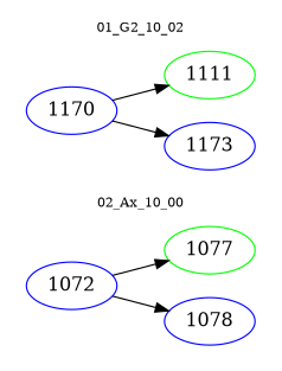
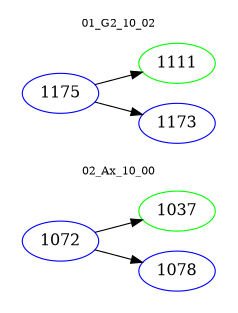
  digraph {
    rankdir=LR
    node [color=blue]
    edge [color=black]
    n1 [label=1072]
    n2 [label=1078]
-   n3 [color=green label=1077]
-   n4 [label=1170]
+   n3 [color=green label=1037]
+   n4 [label=1175]
    n5 [label=1173]
    n6 [color=green label=1111]
    subgraph cluster_1 {
      color=white
      fontsize=10
      label="02_Ax_10_00"
      n1
      n2
      n3
    }
    subgraph cluster_2 {
      color=white
      fontsize=10
      label="01_G2_10_02"
      n4
      n5
      n6
    }
    n1 -> n2
    n1 -> n3
    n4 -> n5
    n4 -> n6
  }
